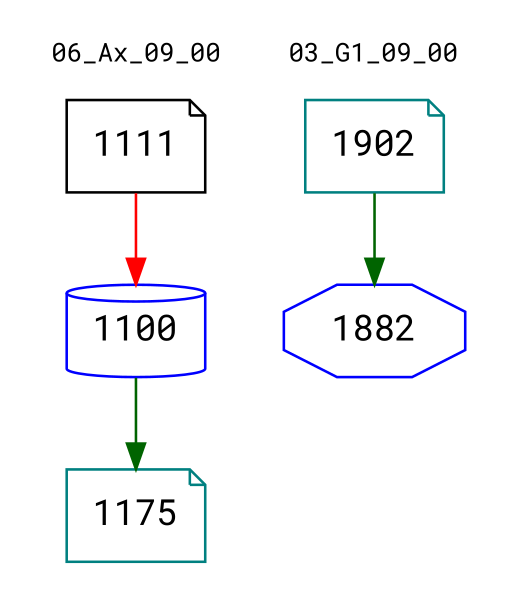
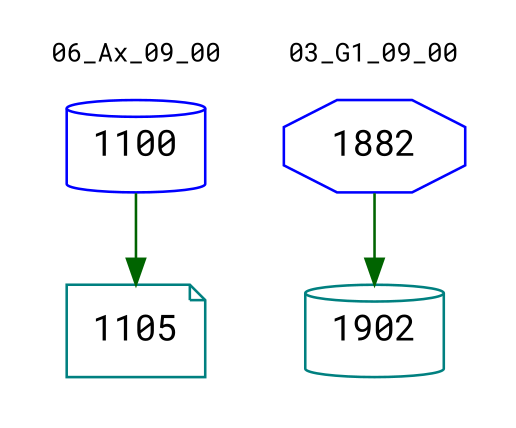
  digraph {
    fontname="Roboto Mono"
    node [color=blue fontname="Roboto Mono" shape=note]
    edge [color=darkgreen fontname="Roboto Mono"]
-   n1 [color=black label=1111]
    n2 [label=1100 shape=cylinder]
-   n3 [color=teal label=1175]
-   n4 [color=teal label=1902]
+   n3 [color=teal label=1105]
+   n4 [color=teal label=1902 shape=cylinder]
    n5 [label=1882 shape=octagon]
    subgraph cluster_1 {
      color=white
      fontsize=10
      label="06_Ax_09_00"
-     n1
      n2
      n3
    }
    subgraph cluster_2 {
      color=white
      fontsize=10
      label="03_G1_09_00"
      n4
      n5
    }
-   n1 -> n2 [color=red]
    n2 -> n3
-   n4 -> n5
+   n5 -> n4
  }
